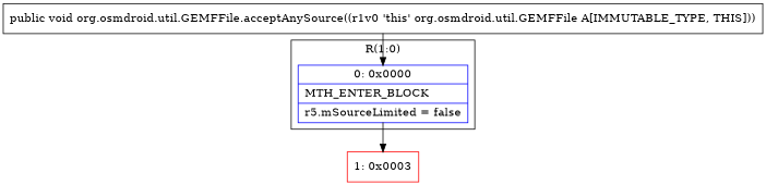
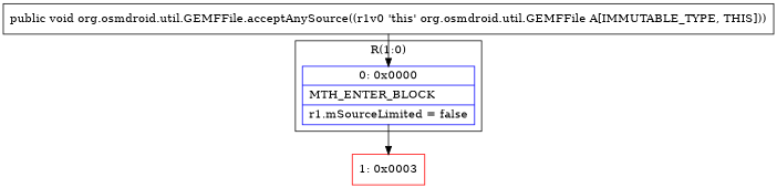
  digraph {
    node [shape=record]
-   n1 [color=blue label="{0\:\ 0x0000|MTH_ENTER_BLOCK\l|r5.mSourceLimited = false\l}"]
+   n1 [color=blue label="{0\:\ 0x0000|MTH_ENTER_BLOCK\l|r1.mSourceLimited = false\l}"]
    n2 [color=red label="{1\:\ 0x0003}"]
    n3 [label="{public void org.osmdroid.util.GEMFFile.acceptAnySource((r1v0 'this' org.osmdroid.util.GEMFFile A[IMMUTABLE_TYPE, THIS])) }"]
    subgraph cluster_1 {
      label="R(1:0)"
      n1
    }
    n1 -> n2
    n3 -> n1
  }
